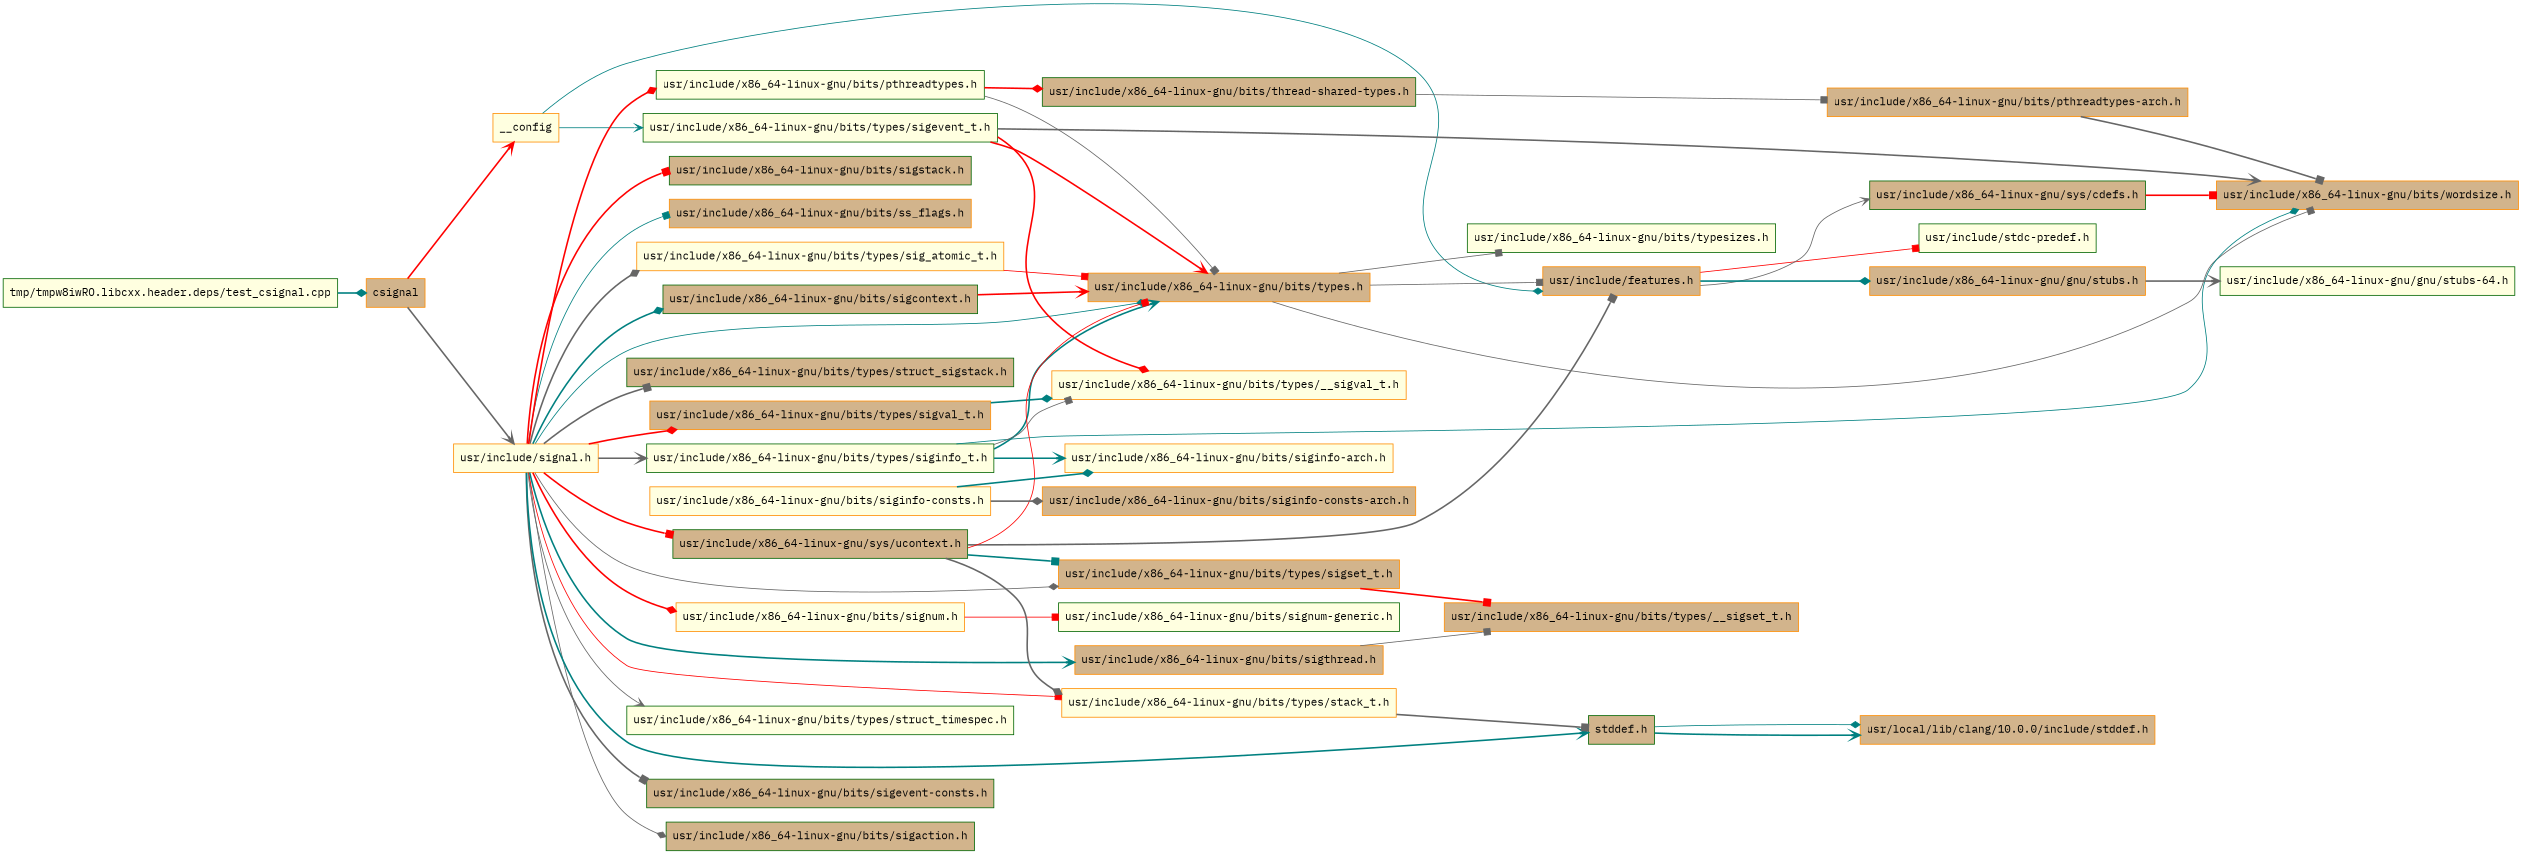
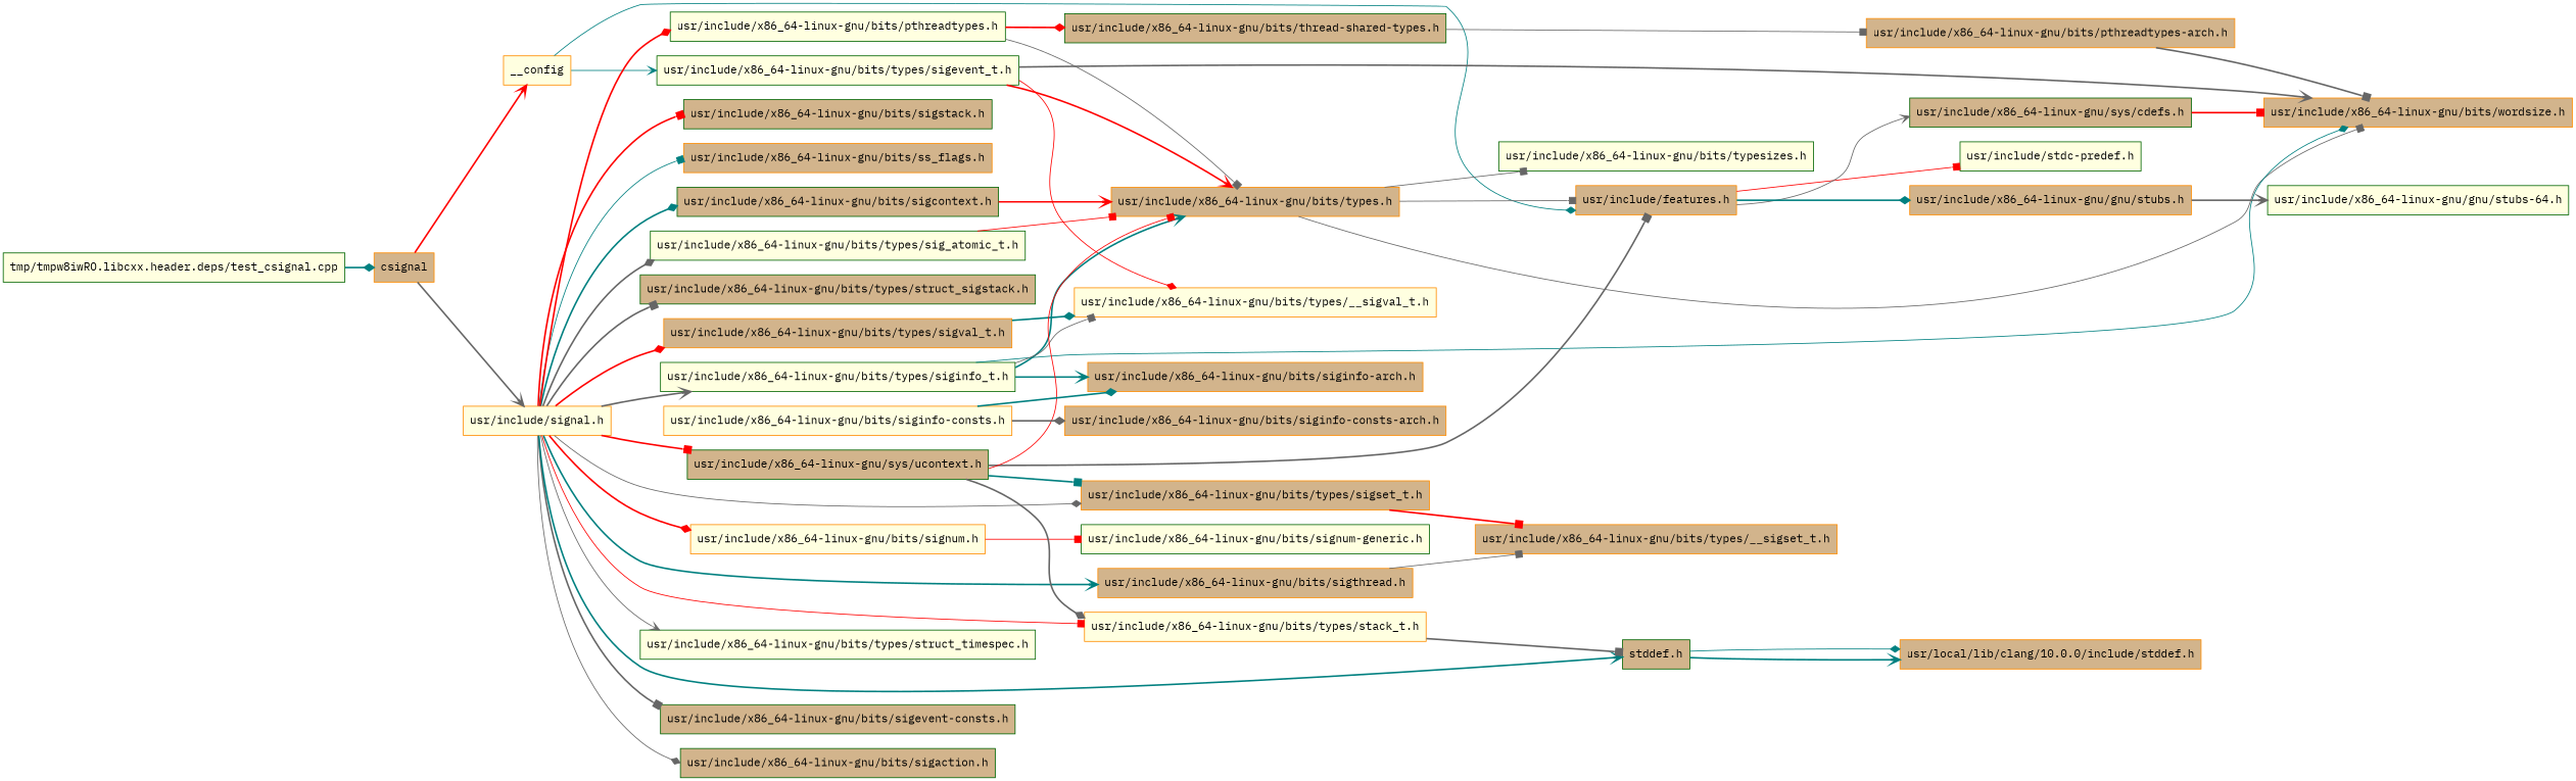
  digraph {
    fontname="IBM Plex Mono"
    rankdir=LR
    node [color=darkorange fillcolor=tan fontname="IBM Plex Mono" shape=box style=filled]
    edge [arrowhead=box color=gray40 fontname="IBM Plex Mono" style=bold]
    n1 [label=csignal]
    n2 [fillcolor=lightyellow label=__config]
    n3 [fillcolor=lightyellow label="usr/include/signal.h"]
    n4 [label="usr/include/features.h"]
    n5 [color=darkgreen fillcolor=lightyellow label="usr/include/x86_64-linux-gnu/bits/types/sigevent_t.h"]
    n6 [label="usr/include/x86_64-linux-gnu/bits/types.h"]
    n7 [fillcolor=lightyellow label="usr/include/x86_64-linux-gnu/bits/signum.h"]
-   n8 [fillcolor=lightyellow label="usr/include/x86_64-linux-gnu/bits/types/sig_atomic_t.h"]
+   n8 [color=darkgreen fillcolor=lightyellow label="usr/include/x86_64-linux-gnu/bits/types/sig_atomic_t.h"]
    n9 [label="usr/include/x86_64-linux-gnu/bits/types/sigset_t.h"]
    n10 [color=darkgreen fillcolor=lightyellow label="usr/include/x86_64-linux-gnu/bits/types/struct_timespec.h"]
    n11 [color=darkgreen fillcolor=lightyellow label="usr/include/x86_64-linux-gnu/bits/types/siginfo_t.h"]
    n12 [label="usr/include/x86_64-linux-gnu/bits/types/sigval_t.h"]
    n13 [color=darkgreen label="usr/include/x86_64-linux-gnu/bits/sigevent-consts.h"]
    n14 [color=darkgreen label="usr/include/x86_64-linux-gnu/bits/sigaction.h"]
    n15 [color=darkgreen label="usr/include/x86_64-linux-gnu/bits/sigcontext.h"]
    n16 [color=darkgreen label="stddef.h"]
    n17 [fillcolor=lightyellow label="usr/include/x86_64-linux-gnu/bits/types/stack_t.h"]
    n18 [color=darkgreen label="usr/include/x86_64-linux-gnu/sys/ucontext.h"]
    n19 [color=darkgreen label="usr/include/x86_64-linux-gnu/bits/sigstack.h"]
    n20 [label="usr/include/x86_64-linux-gnu/bits/ss_flags.h"]
    n21 [color=darkgreen label="usr/include/x86_64-linux-gnu/bits/types/struct_sigstack.h"]
    n22 [color=darkgreen fillcolor=lightyellow label="usr/include/x86_64-linux-gnu/bits/pthreadtypes.h"]
    n23 [label="usr/include/x86_64-linux-gnu/bits/sigthread.h"]
    n24 [color=darkgreen fillcolor=lightyellow label="tmp/tmpw8iwRO.libcxx.header.deps/test_csignal.cpp"]
    n25 [color=darkgreen fillcolor=lightyellow label="usr/include/stdc-predef.h"]
    n26 [color=darkgreen label="usr/include/x86_64-linux-gnu/sys/cdefs.h"]
    n27 [label="usr/include/x86_64-linux-gnu/gnu/stubs.h"]
    n28 [label="usr/include/x86_64-linux-gnu/bits/wordsize.h"]
    n29 [color=darkgreen fillcolor=lightyellow label="usr/include/x86_64-linux-gnu/gnu/stubs-64.h"]
    n30 [color=darkgreen fillcolor=lightyellow label="usr/include/x86_64-linux-gnu/bits/typesizes.h"]
    n31 [color=darkgreen fillcolor=lightyellow label="usr/include/x86_64-linux-gnu/bits/signum-generic.h"]
    n32 [label="usr/include/x86_64-linux-gnu/bits/types/__sigset_t.h"]
    n33 [fillcolor=lightyellow label="usr/include/x86_64-linux-gnu/bits/types/__sigval_t.h"]
-   n34 [fillcolor=lightyellow label="usr/include/x86_64-linux-gnu/bits/siginfo-arch.h"]
+   n34 [label="usr/include/x86_64-linux-gnu/bits/siginfo-arch.h"]
    n35 [fillcolor=lightyellow label="usr/include/x86_64-linux-gnu/bits/siginfo-consts.h"]
    n36 [label="usr/include/x86_64-linux-gnu/bits/siginfo-consts-arch.h"]
    n37 [label="usr/local/lib/clang/10.0.0/include/stddef.h"]
    n38 [color=darkgreen label="usr/include/x86_64-linux-gnu/bits/thread-shared-types.h"]
    n39 [label="usr/include/x86_64-linux-gnu/bits/pthreadtypes-arch.h"]
    n1 -> n2 [arrowhead=vee color=red]
    n1 -> n3 [arrowhead=vee]
    n2 -> n4 [arrowhead=diamond color=teal style=solid]
    n2 -> n5 [arrowhead=vee color=teal style=solid]
-   n3 -> n6 [arrowhead=diamond color=teal style=solid]
    n3 -> n7 [arrowhead=diamond color=red]
    n3 -> n8 [arrowhead=diamond]
    n3 -> n9 [arrowhead=diamond style=solid]
    n3 -> n10 [arrowhead=vee style=solid]
    n3 -> n11 [arrowhead=vee]
    n3 -> n12 [arrowhead=diamond color=red]
    n3 -> n13
    n3 -> n14 [arrowhead=diamond style=solid]
    n3 -> n15 [arrowhead=diamond color=teal]
    n3 -> n16 [arrowhead=vee color=teal]
    n3 -> n17 [color=red style=solid]
    n3 -> n18 [color=red]
    n3 -> n19 [color=red]
    n3 -> n20 [color=teal style=solid]
    n3 -> n21
    n3 -> n22 [arrowhead=diamond color=red]
    n3 -> n23 [arrowhead=vee color=teal]
    n4 -> n25 [color=red style=solid]
    n4 -> n26 [arrowhead=vee style=solid]
    n4 -> n27 [arrowhead=diamond color=teal]
    n5 -> n6 [arrowhead=vee color=red]
    n5 -> n28 [arrowhead=vee]
-   n5 -> n33 [arrowhead=diamond color=red]
+   n5 -> n33 [arrowhead=diamond color=red style=solid]
    n6 -> n4 [style=solid]
    n6 -> n28 [style=solid]
    n6 -> n30 [style=solid]
    n7 -> n31 [color=red style=solid]
    n8 -> n6 [color=red style=solid]
    n9 -> n32 [color=red]
    n11 -> n6 [arrowhead=vee color=teal]
    n11 -> n28 [arrowhead=diamond color=teal style=solid]
    n11 -> n33 [style=solid]
    n11 -> n34 [arrowhead=vee color=teal]
    n12 -> n33 [arrowhead=diamond color=teal]
    n15 -> n6 [arrowhead=vee color=red]
    n16 -> n37 [arrowhead=vee color=teal]
    n16 -> n37 [arrowhead=diamond color=teal style=solid]
    n17 -> n16
    n18 -> n4
    n18 -> n6 [color=red style=solid]
    n18 -> n9 [color=teal]
    n18 -> n17 [arrowhead=diamond]
    n22 -> n6 [style=solid]
    n22 -> n38 [arrowhead=diamond color=red]
    n23 -> n32 [style=solid]
    n24 -> n1 [arrowhead=diamond color=teal]
    n26 -> n28 [color=red]
    n27 -> n29 [arrowhead=vee]
    n35 -> n34 [arrowhead=diamond color=teal]
    n35 -> n36 [arrowhead=diamond]
    n38 -> n39 [style=solid]
    n39 -> n28
  }
